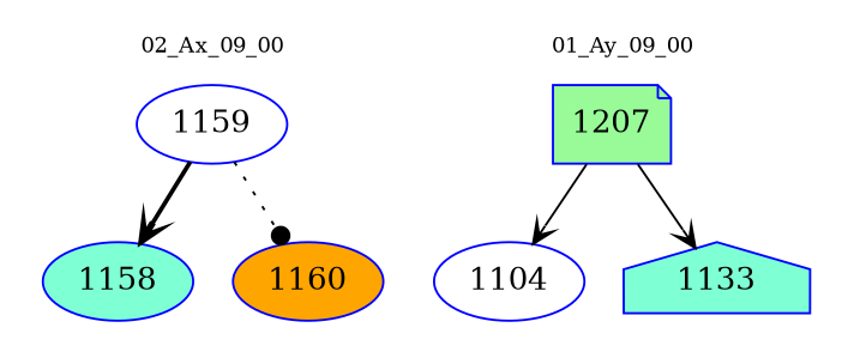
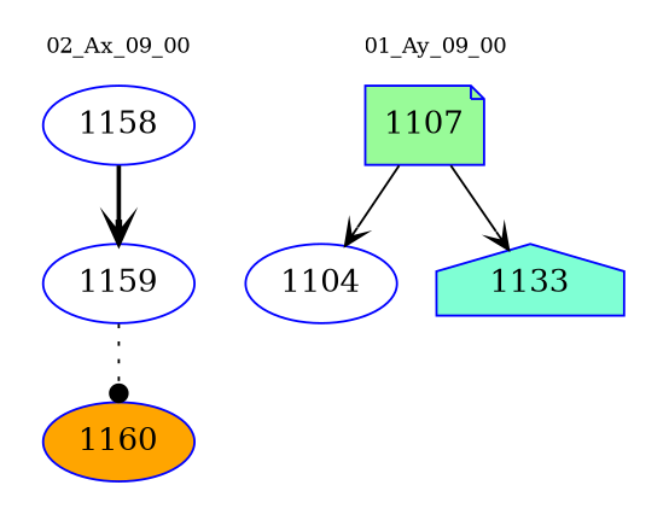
  digraph {
    node [color=blue fillcolor=white shape=ellipse style=filled]
    edge [arrowhead=vee color=black style=solid]
    n1 [label=1159]
-   n2 [fillcolor=aquamarine label=1158]
+   n2 [label=1158]
    n3 [fillcolor=orange label=1160]
-   n4 [fillcolor=palegreen label=1207 shape=note]
+   n4 [fillcolor=palegreen label=1107 shape=note]
    n5 [label=1104]
    n6 [fillcolor=aquamarine label=1133 shape=house]
    subgraph cluster_1 {
      color=white
      fontsize=10
      label="02_Ax_09_00"
      n1
      n2
      n3
    }
    subgraph cluster_2 {
      color=white
      fontsize=10
      label="01_Ay_09_00"
      n4
      n5
      n6
    }
-   n1 -> n2 [style=bold]
+   n2 -> n1 [style=bold]
    n1 -> n3 [arrowhead=dot style=dotted]
    n4 -> n5
    n4 -> n6
  }
